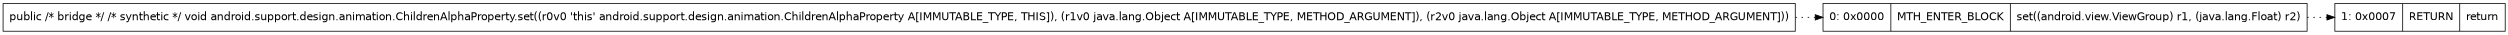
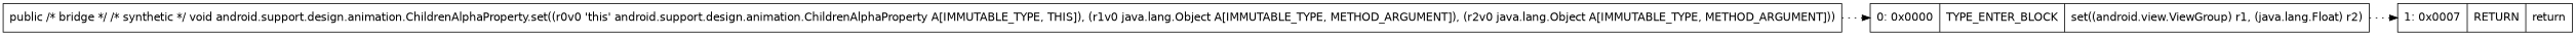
  digraph {
    rankdir=LR
    fontname="DejaVu Sans"
    node [shape=record fontname="DejaVu Sans"]
    edge [style=dotted fontname="DejaVu Sans"]
-   n1 [label="{0\:\ 0x0000|MTH_ENTER_BLOCK\l|set((android.view.ViewGroup) r1, (java.lang.Float) r2)\l}"]
+   n1 [label="{0\:\ 0x0000|TYPE_ENTER_BLOCK\l|set((android.view.ViewGroup) r1, (java.lang.Float) r2)\l}"]
    n2 [label="{1\:\ 0x0007|RETURN\l|return\l}"]
    n3 [label="{public \/* bridge *\/ \/* synthetic *\/ void android.support.design.animation.ChildrenAlphaProperty.set((r0v0 'this' android.support.design.animation.ChildrenAlphaProperty A[IMMUTABLE_TYPE, THIS]), (r1v0 java.lang.Object A[IMMUTABLE_TYPE, METHOD_ARGUMENT]), (r2v0 java.lang.Object A[IMMUTABLE_TYPE, METHOD_ARGUMENT])) }"]
    n1 -> n2
    n3 -> n1
  }
